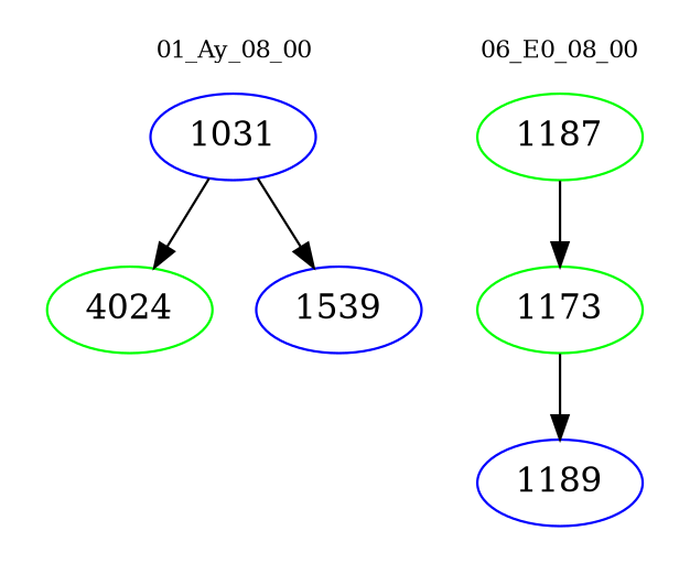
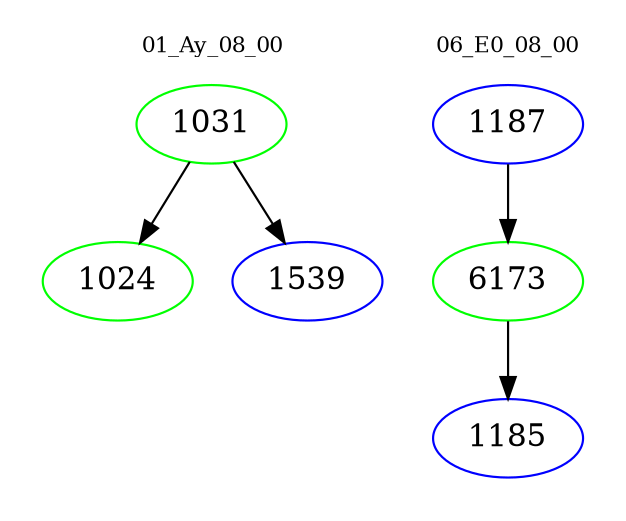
  digraph {
    node [color=green]
    edge [color=black]
-   n1 [color=blue label=1031]
-   n2 [label=4024]
+   n1 [label=1031]
+   n2 [label=1024]
    n3 [color=blue label=1539]
-   n4 [label=1187]
-   n5 [label=1173]
-   n6 [color=blue label=1189]
+   n4 [color=blue label=1187]
+   n5 [label=6173]
+   n6 [color=blue label=1185]
    subgraph cluster_1 {
      color=white
      fontsize=10
      label="01_Ay_08_00"
      n1
      n2
      n3
    }
    subgraph cluster_2 {
      color=white
      fontsize=10
      label="06_E0_08_00"
      n4
      n5
      n6
    }
    n1 -> n2
    n1 -> n3
    n4 -> n5
    n5 -> n6
  }
